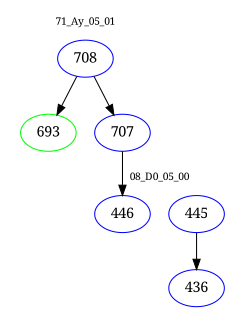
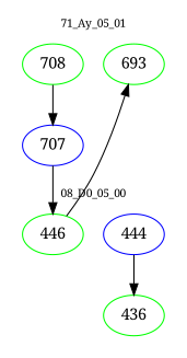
  digraph {
    fontname="Noto Serif"
    node [color=blue fontname="Noto Serif"]
    edge [color=black fontname="Noto Serif"]
-   n1 [label=708]
+   n1 [color=green label=708]
    n2 [color=green label=693]
    n3 [label=707]
-   n4 [label=445]
-   n5 [label=436]
-   n6 [label=446]
+   n4 [label=444]
+   n5 [color=green label=436]
+   n6 [color=green label=446]
    subgraph cluster_1 {
      color=white
      fontsize=10
      label="71_Ay_05_01"
      n1
      n2
      n3
    }
    subgraph cluster_2 {
      color=white
      fontsize=10
      label="08_D0_05_00"
      n4
      n5
      n6
    }
-   n1 -> n2
+   n6 -> n2
    n1 -> n3
    n3 -> n6
    n4 -> n5
  }
